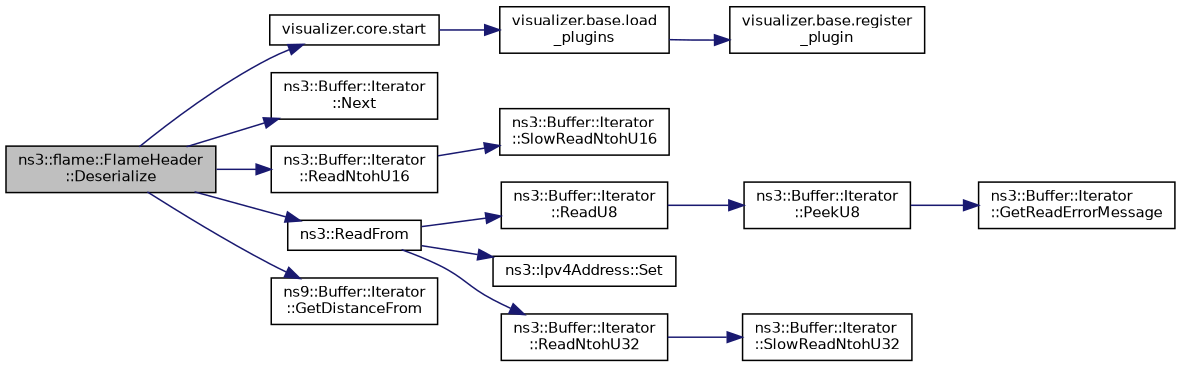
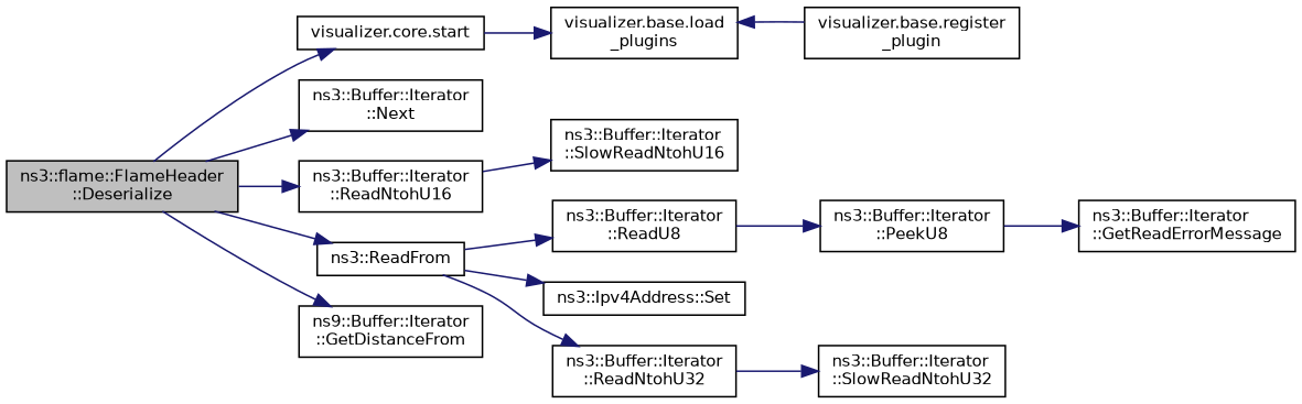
  digraph {
    rankdir=LR
    node [color=black fillcolor=white fontname=Helvetica fontsize=10 shape=record style=filled]
    edge [color=midnightblue fontname=Helvetica fontsize=10 labelfontname=Helvetica labelfontsize=10 style=solid]
    n1 [fillcolor=grey75 fontcolor=black height=0.2 label="ns3::flame::FlameHeader\l::Deserialize" width=0.4]
    n2 [height=0.2 label="visualizer.core.start" width=0.4]
    n3 [height=0.2 label="ns3::Buffer::Iterator\l::Next" width=0.4]
    n4 [height=0.2 label="ns3::Buffer::Iterator\l::ReadNtohU16" width=0.4]
    n5 [height=0.2 label="ns3::ReadFrom" width=0.4]
    n6 [height=0.2 label="ns9::Buffer::Iterator\l::GetDistanceFrom" width=0.4]
    n7 [height=0.2 label="visualizer.base.load\l_plugins" width=0.4]
    n8 [height=0.2 label="ns3::Buffer::Iterator\l::ReadU8" width=0.4]
    n9 [height=0.2 label="ns3::Buffer::Iterator\l::PeekU8" width=0.4]
    n10 [height=0.2 label="ns3::Buffer::Iterator\l::SlowReadNtohU16" width=0.4]
    n11 [height=0.2 label="ns3::Ipv4Address::Set" width=0.4]
    n12 [height=0.2 label="ns3::Buffer::Iterator\l::ReadNtohU32" width=0.4]
    n13 [height=0.2 label="visualizer.base.register\l_plugin" width=0.4]
    n14 [height=0.2 label="ns3::Buffer::Iterator\l::GetReadErrorMessage" width=0.4]
    n15 [height=0.2 label="ns3::Buffer::Iterator\l::SlowReadNtohU32" width=0.4]
    n1 -> n2
    n1 -> n3
    n1 -> n4
    n1 -> n5
    n1 -> n6
    n2 -> n7
    n4 -> n10
    n5 -> n8
    n5 -> n11
    n5 -> n12
-   n7 -> n13
+   n13 -> n7
    n8 -> n9
    n9 -> n14
    n12 -> n15
  }
